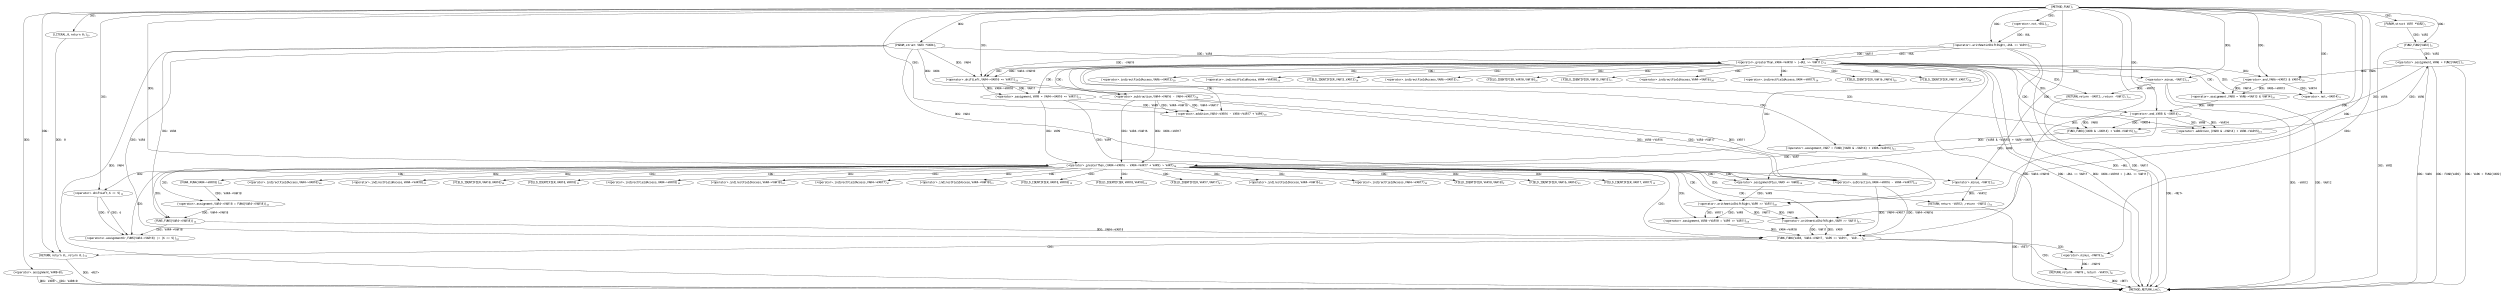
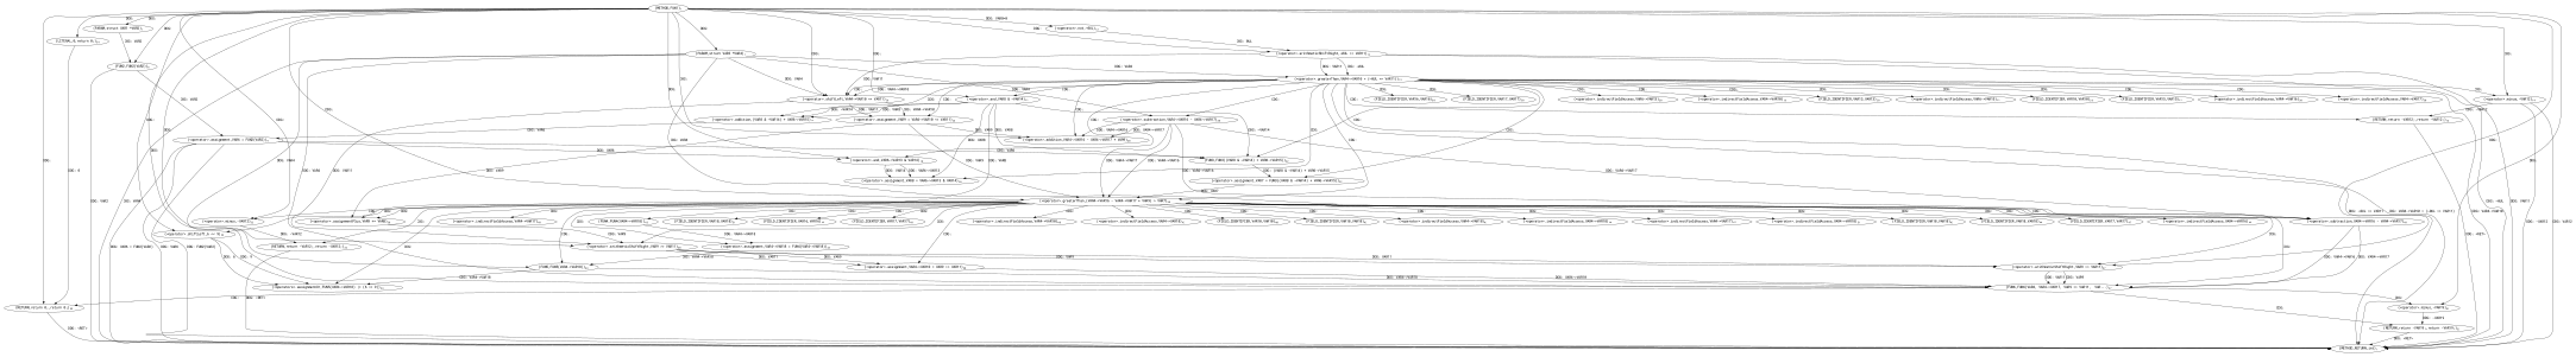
  digraph {
    fontname="Roboto Mono"
    node [fontname="Roboto Mono"]
    edge [fontname="Roboto Mono"]
    n1 [label=<(METHOD,FUN1)<SUB>1</SUB>>]
    n2 [label=<(PARAM,struct VAR1 *VAR2)<SUB>1</SUB>>]
    n3 [label=<(PARAM,struct VAR3 *VAR4)<SUB>1</SUB>>]
-   n4 [label=<(&lt;operator&gt;.assignment,VAR8=0)<SUB>7</SUB>>]
    n5 [label=<(RETURN,return 0;,return 0;)<SUB>59</SUB>>]
    n6 [label=<(&lt;operator&gt;.greaterThan,(VAR4-&gt;VAR16 - VAR4-&gt;VAR17 + VAR9) &gt; VAR7)<SUB>30</SUB>>]
    n7 [label=<(FUN6,FUN6(VAR4, VAR4-&gt;VAR17, VAR9 &gt;&gt; VAR11,  				VAR...)<SUB>47</SUB>>]
    n8 [label=<(LITERAL,0,return 0;)<SUB>59</SUB>>]
    n9 [label=<(FUN2,FUN2(VAR2))<SUB>9</SUB>>]
    n10 [label=<(&lt;operator&gt;.and,VAR6-&gt;VAR13 &amp; VAR14)<SUB>20</SUB>>]
    n11 [label=<(&lt;operator&gt;.shiftLeft,VAR4-&gt;VAR10 &lt;&lt; VAR11)<SUB>26</SUB>>]
    n12 [label=<(&lt;operator&gt;.arithmeticShiftRight,VAR9 &gt;&gt; VAR11)<SUB>40</SUB>>]
    n13 [label=<(&lt;operator&gt;.shiftLeft,6 &lt;&lt; 9)<SUB>44</SUB>>]
    n14 [label=<(&lt;operator&gt;.arithmeticShiftRight,~0UL &gt;&gt; VAR11)<SUB>12</SUB>>]
    n15 [label=<(&lt;operator&gt;.minus,-VAR12)<SUB>14</SUB>>]
    n16 [label=<(&lt;operator&gt;.addition,VAR4-&gt;VAR16 - VAR4-&gt;VAR17 + VAR9)<SUB>20</SUB>>]
    n17 [label=<(&lt;operator&gt;.minus,-VAR12)<SUB>32</SUB>>]
    n18 [label=<(&lt;operator&gt;.arithmeticShiftRight,VAR9 &gt;&gt; VAR11)<SUB>47</SUB>>]
    n19 [label=<(&lt;operator&gt;.minus,-VAR19)<SUB>53</SUB>>]
    n20 [label=<(&lt;operator&gt;.not,~0UL)<SUB>12</SUB>>]
    n21 [label=<(&lt;operator&gt;.and,VAR8 &amp; ~VAR14)<SUB>22</SUB>>]
-   n22 [label=<(&lt;operator&gt;.not,~VAR14)<SUB>22</SUB>>]
    n23 [label=<(METHOD_RETURN,int)<SUB>1</SUB>>]
    n24 [label=<(&lt;operator&gt;.greaterThan,VAR4-&gt;VAR10 &gt; (~0UL &gt;&gt; VAR11))<SUB>12</SUB>>]
    n25 [label=<(FUN5,FUN5(VAR4-&gt;VAR18))<SUB>44</SUB>>]
    n26 [label=<(&lt;operator&gt;.subtraction,VAR4-&gt;VAR16 - VAR4-&gt;VAR17)<SUB>49</SUB>>]
    n27 [label=<(&lt;operator&gt;.subtraction,VAR4-&gt;VAR16 - VAR4-&gt;VAR17)<SUB>30</SUB>>]
    n28 [label=<(&lt;operator&gt;.assignmentPlus,VAR9 += VAR8)<SUB>38</SUB>>]
    n29 [label=<(FUN4,FUN4(VAR4-&gt;VAR18))<SUB>43</SUB>>]
    n30 [label=<(&lt;operator&gt;.assignment,VAR4-&gt;VAR10 = VAR9 &gt;&gt; VAR11)<SUB>40</SUB>>]
    n31 [label=<(&lt;operator&gt;.assignment,VAR4-&gt;VAR18 = FUN4(VAR4-&gt;VAR18))<SUB>43</SUB>>]
    n32 [label=<(&lt;operators&gt;.assignmentOr,FUN5(VAR4-&gt;VAR18) |= (6 &lt;&lt; 9))<SUB>44</SUB>>]
    n33 [label=<(RETURN,return -VAR12;,return -VAR12;)<SUB>32</SUB>>]
    n34 [label=<(&lt;operator&gt;.indirectFieldAccess,VAR4-&gt;VAR10)<SUB>40</SUB>>]
    n35 [label=<(&lt;operator&gt;.indirectFieldAccess,VAR4-&gt;VAR18)<SUB>43</SUB>>]
    n36 [label=<(FIELD_IDENTIFIER,VAR10,VAR10)<SUB>40</SUB>>]
    n37 [label=<(FIELD_IDENTIFIER,VAR18,VAR18)<SUB>43</SUB>>]
    n38 [label=<(&lt;operator&gt;.indirectFieldAccess,VAR4-&gt;VAR18)<SUB>43</SUB>>]
    n39 [label=<(&lt;operator&gt;.indirectFieldAccess,VAR4-&gt;VAR18)<SUB>44</SUB>>]
    n40 [label=<(&lt;operator&gt;.indirectFieldAccess,VAR4-&gt;VAR17)<SUB>47</SUB>>]
    n41 [label=<(&lt;operator&gt;.indirectFieldAccess,VAR4-&gt;VAR18)<SUB>51</SUB>>]
    n42 [label=<(FIELD_IDENTIFIER,VAR18,VAR18)<SUB>43</SUB>>]
    n43 [label=<(FIELD_IDENTIFIER,VAR18,VAR18)<SUB>44</SUB>>]
    n44 [label=<(FIELD_IDENTIFIER,VAR17,VAR17)<SUB>47</SUB>>]
    n45 [label=<(&lt;operator&gt;.indirectFieldAccess,VAR4-&gt;VAR16)<SUB>49</SUB>>]
    n46 [label=<(&lt;operator&gt;.indirectFieldAccess,VAR4-&gt;VAR17)<SUB>49</SUB>>]
    n47 [label=<(FIELD_IDENTIFIER,VAR18,VAR18)<SUB>51</SUB>>]
    n48 [label=<(FIELD_IDENTIFIER,VAR16,VAR16)<SUB>49</SUB>>]
    n49 [label=<(FIELD_IDENTIFIER,VAR17,VAR17)<SUB>49</SUB>>]
    n50 [label=<(RETURN,return -VAR19;,return -VAR19;)<SUB>53</SUB>>]
    n51 [label=<(&lt;operator&gt;.assignment,VAR6 = FUN2(VAR2))<SUB>9</SUB>>]
    n52 [label=<(&lt;operator&gt;.assignment,VAR8 = VAR6-&gt;VAR13 &amp; VAR14)<SUB>20</SUB>>]
    n53 [label=<(&lt;operator&gt;.assignment,VAR9 = VAR4-&gt;VAR10 &lt;&lt; VAR11)<SUB>26</SUB>>]
    n54 [label=<(RETURN,return -VAR12;,return -VAR12;)<SUB>14</SUB>>]
    n55 [label=<(FUN3,FUN3((VAR8 &amp; ~VAR14) + VAR6-&gt;VAR15))<SUB>22</SUB>>]
    n56 [label=<(&lt;operator&gt;.addition,(VAR8 &amp; ~VAR14) + VAR6-&gt;VAR15)<SUB>22</SUB>>]
    n57 [label=<(&lt;operator&gt;.assignment,VAR7 = FUN3((VAR8 &amp; ~VAR14) + VAR6-&gt;VAR15))<SUB>22</SUB>>]
    n58 [label=<(&lt;operator&gt;.indirectFieldAccess,VAR6-&gt;VAR13)<SUB>20</SUB>>]
    n59 [label=<(&lt;operator&gt;.indirectFieldAccess,VAR4-&gt;VAR10)<SUB>26</SUB>>]
    n60 [label=<(FIELD_IDENTIFIER,VAR13,VAR13)<SUB>20</SUB>>]
    n61 [label=<(&lt;operator&gt;.indirectFieldAccess,VAR6-&gt;VAR15)<SUB>22</SUB>>]
    n62 [label=<(FIELD_IDENTIFIER,VAR10,VAR10)<SUB>26</SUB>>]
    n63 [label=<(FIELD_IDENTIFIER,VAR15,VAR15)<SUB>22</SUB>>]
    n64 [label=<(&lt;operator&gt;.indirectFieldAccess,VAR4-&gt;VAR16)<SUB>30</SUB>>]
    n65 [label=<(&lt;operator&gt;.indirectFieldAccess,VAR4-&gt;VAR17)<SUB>30</SUB>>]
    n66 [label=<(FIELD_IDENTIFIER,VAR16,VAR16)<SUB>30</SUB>>]
    n67 [label=<(FIELD_IDENTIFIER,VAR17,VAR17)<SUB>30</SUB>>]
    n1 -> n2 [label="DDG: "]
    n1 -> n3 [label="DDG: "]
-   n1 -> n4 [label="DDG: "]
    n1 -> n5 [label="DDG: "]
    n1 -> n6 [label="DDG: "]
    n1 -> n7 [label="DDG: "]
    n1 -> n8 [label="DDG: "]
    n1 -> n9 [label="DDG: "]
    n1 -> n10 [label="DDG: "]
    n1 -> n11 [label="DDG: "]
    n1 -> n12 [label="DDG: "]
    n1 -> n13 [label="DDG: "]
    n1 -> n14 [label="DDG: "]
    n1 -> n15 [label="DDG: "]
    n1 -> n16 [label="DDG: "]
    n1 -> n17 [label="DDG: "]
    n1 -> n18 [label="DDG: "]
    n1 -> n19 [label="DDG: "]
-   n1 -> n20 [label="DDG: "]
+   n1 -> n20 [label="DDG: VAR8=0"]
    n1 -> n21 [label="DDG: "]
-   n1 -> n22 [label="DDG: "]
    n2 -> n9 [label="DDG: VAR2"]
    n3 -> n7 [label="DDG: VAR4"]
    n3 -> n11 [label="DDG: VAR4"]
    n3 -> n23 [label="DDG: VAR4"]
    n3 -> n24 [label="DDG: VAR4"]
    n3 -> n25 [label="DDG: VAR4"]
    n3 -> n26 [label="DDG: VAR4"]
    n3 -> n27 [label="DDG: VAR4"]
-   n4 -> n23 [label="DDG: VAR8"]
-   n4 -> n23 [label="DDG: VAR8=0"]
    n5 -> n23 [label="DDG: &lt;RET&gt;"]
    n6 -> n7 [label="CDG: "]
    n6 -> n12 [label="CDG: "]
    n6 -> n13 [label="CDG: "]
    n6 -> n17 [label="CDG: "]
    n6 -> n18 [label="CDG: "]
    n6 -> n25 [label="CDG: "]
    n6 -> n26 [label="CDG: "]
    n6 -> n28 [label="CDG: "]
    n6 -> n29 [label="CDG: "]
    n6 -> n30 [label="CDG: "]
    n6 -> n31 [label="CDG: "]
    n6 -> n32 [label="CDG: "]
    n6 -> n33 [label="CDG: "]
    n6 -> n34 [label="CDG: "]
    n6 -> n35 [label="CDG: "]
    n6 -> n36 [label="CDG: "]
    n6 -> n37 [label="CDG: "]
    n6 -> n38 [label="CDG: "]
    n6 -> n39 [label="CDG: "]
    n6 -> n40 [label="CDG: "]
    n6 -> n41 [label="CDG: "]
    n6 -> n42 [label="CDG: "]
    n6 -> n43 [label="CDG: "]
    n6 -> n44 [label="CDG: "]
    n6 -> n45 [label="CDG: "]
    n6 -> n46 [label="CDG: "]
    n6 -> n47 [label="CDG: "]
    n6 -> n48 [label="CDG: "]
    n6 -> n49 [label="CDG: "]
    n7 -> n5 [label="CDG: "]
    n7 -> n19 [label="CDG: "]
    n7 -> n50 [label="CDG: "]
    n8 -> n5 [label="DDG: 0"]
    n9 -> n23 [label="DDG: VAR2"]
    n9 -> n51 [label="DDG: VAR2"]
-   n10 -> n22 [label="DDG: VAR14"]
    n10 -> n52 [label="DDG: VAR6-&gt;VAR13"]
    n10 -> n52 [label="DDG: VAR14"]
    n11 -> n12 [label="DDG: VAR11"]
    n11 -> n53 [label="DDG: VAR4-&gt;VAR10"]
    n11 -> n53 [label="DDG: VAR11"]
    n12 -> n18 [label="DDG: VAR9"]
    n12 -> n18 [label="DDG: VAR11"]
    n12 -> n30 [label="DDG: VAR9"]
    n12 -> n30 [label="DDG: VAR11"]
    n13 -> n32 [label="DDG: 6"]
    n13 -> n32 [label="DDG: 9"]
-   n14 -> n11 [label="DDG: -VAR19"]
+   n14 -> n11 [label="DDG: VAR11"]
    n14 -> n23 [label="DDG: ~0UL"]
    n14 -> n23 [label="DDG: VAR11"]
    n14 -> n24 [label="DDG: ~0UL"]
    n14 -> n24 [label="DDG: VAR11"]
    n15 -> n23 [label="DDG: VAR12"]
    n15 -> n23 [label="DDG: -VAR12"]
    n15 -> n54 [label="DDG: -VAR12"]
    n17 -> n33 [label="DDG: -VAR12"]
    n18 -> n7 [label="DDG: VAR9"]
    n18 -> n7 [label="DDG: VAR11"]
    n19 -> n50 [label="DDG: -VAR19"]
    n20 -> n14 [label="DDG: 0UL"]
    n21 -> n28 [label="DDG: VAR8"]
    n21 -> n55 [label="DDG: VAR8"]
    n21 -> n55 [label="DDG: ~VAR14"]
    n21 -> n56 [label="DDG: VAR8"]
    n21 -> n56 [label="DDG: ~VAR14"]
    n24 -> n6 [label="CDG: "]
    n24 -> n10 [label="CDG: "]
    n24 -> n11 [label="DDG: VAR4-&gt;VAR10"]
    n24 -> n11 [label="CDG: "]
    n24 -> n15 [label="CDG: "]
    n24 -> n16 [label="CDG: "]
    n24 -> n21 [label="CDG: "]
-   n24 -> n22 [label="CDG: "]
    n24 -> n23 [label="DDG: VAR4-&gt;VAR10"]
    n24 -> n23 [label="DDG: ~0UL &gt;&gt; VAR11"]
    n24 -> n23 [label="DDG: VAR4-&gt;VAR10 &gt; (~0UL &gt;&gt; VAR11)"]
    n24 -> n27 [label="CDG: "]
    n24 -> n52 [label="CDG: "]
    n24 -> n53 [label="CDG: "]
    n24 -> n54 [label="CDG: "]
    n24 -> n55 [label="CDG: "]
    n24 -> n56 [label="CDG: "]
    n24 -> n57 [label="CDG: "]
    n24 -> n58 [label="CDG: "]
    n24 -> n59 [label="CDG: "]
    n24 -> n60 [label="CDG: "]
    n24 -> n61 [label="CDG: "]
    n24 -> n62 [label="CDG: "]
    n24 -> n63 [label="CDG: "]
    n24 -> n64 [label="CDG: "]
    n24 -> n65 [label="CDG: "]
    n24 -> n66 [label="CDG: "]
    n24 -> n67 [label="CDG: "]
    n25 -> n7 [label="DDG: VAR4-&gt;VAR18"]
    n25 -> n32 [label="DDG: VAR4-&gt;VAR18"]
    n26 -> n7 [label="DDG: VAR4-&gt;VAR16"]
    n26 -> n7 [label="DDG: VAR4-&gt;VAR17"]
    n27 -> n6 [label="DDG: VAR4-&gt;VAR16"]
    n27 -> n6 [label="DDG: VAR4-&gt;VAR17"]
    n27 -> n16 [label="DDG: VAR4-&gt;VAR16"]
    n27 -> n16 [label="DDG: VAR4-&gt;VAR17"]
    n27 -> n26 [label="DDG: VAR4-&gt;VAR16"]
    n27 -> n26 [label="DDG: VAR4-&gt;VAR17"]
    n28 -> n12 [label="DDG: VAR9"]
    n29 -> n31 [label="DDG: VAR4-&gt;VAR18"]
    n30 -> n7 [label="DDG: VAR4-&gt;VAR10"]
    n31 -> n25 [label="DDG: VAR4-&gt;VAR18"]
    n33 -> n23 [label="DDG: &lt;RET&gt;"]
    n50 -> n23 [label="DDG: &lt;RET&gt;"]
    n51 -> n10 [label="DDG: VAR6"]
    n51 -> n23 [label="DDG: VAR6"]
    n51 -> n23 [label="DDG: FUN2(VAR2)"]
    n51 -> n23 [label="DDG: VAR6 = FUN2(VAR2)"]
    n51 -> n55 [label="DDG: VAR6"]
-   n52 -> n21 [label="DDG: VAR8"]
+   n21 -> n52 [label="DDG: VAR8"]
    n53 -> n6 [label="DDG: VAR9"]
    n53 -> n16 [label="DDG: VAR9"]
    n53 -> n28 [label="DDG: VAR9"]
    n54 -> n23 [label="DDG: &lt;RET&gt;"]
    n55 -> n57 [label="DDG: (VAR8 &amp; ~VAR14) + VAR6-&gt;VAR15"]
    n56 -> n51 [label="DDG: VAR6"]
    n57 -> n6 [label="DDG: VAR7"]
  }
